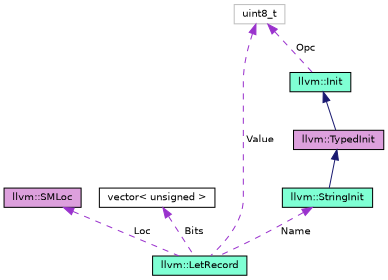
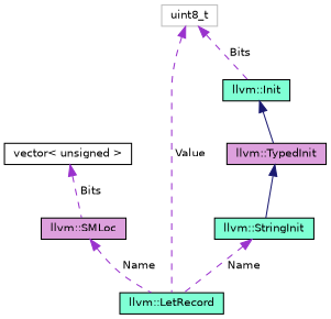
  digraph {
    node [color=black fillcolor=aquamarine fontname=Helvetica fontsize=10 shape=record style=filled]
    edge [color=darkorchid3 dir=back fontname=Helvetica fontsize=10 labelfontname=Helvetica labelfontsize=10 style=dashed]
    n1 [fontcolor=black height=0.2 label="llvm::LetRecord" width=0.4]
    n2 [fillcolor=plum height=0.2 label="llvm::SMLoc" width=0.4]
    n3 [fillcolor=white height=0.2 label="vector\< unsigned \>" width=0.4]
    n4 [height=0.2 label="llvm::StringInit" width=0.4]
    n5 [fillcolor=plum height=0.2 label="llvm::TypedInit" width=0.4]
    n6 [height=0.2 label="llvm::Init" width=0.4]
    n7 [color=grey75 fillcolor=white height=0.2 label=uint8_t width=0.4]
-   n2 -> n1 [label=" Loc"]
-   n3 -> n1 [label=" Bits"]
+   n2 -> n1 [label=" Name"]
+   n3 -> n2 [label=" Bits"]
    n4 -> n1 [label=" Name"]
    n5 -> n4 [color=midnightblue style=solid]
    n6 -> n5 [color=midnightblue style=solid]
    n7 -> n1 [label=" Value"]
-   n7 -> n6 [label=" Opc"]
+   n7 -> n6 [label=" Bits"]
  }
